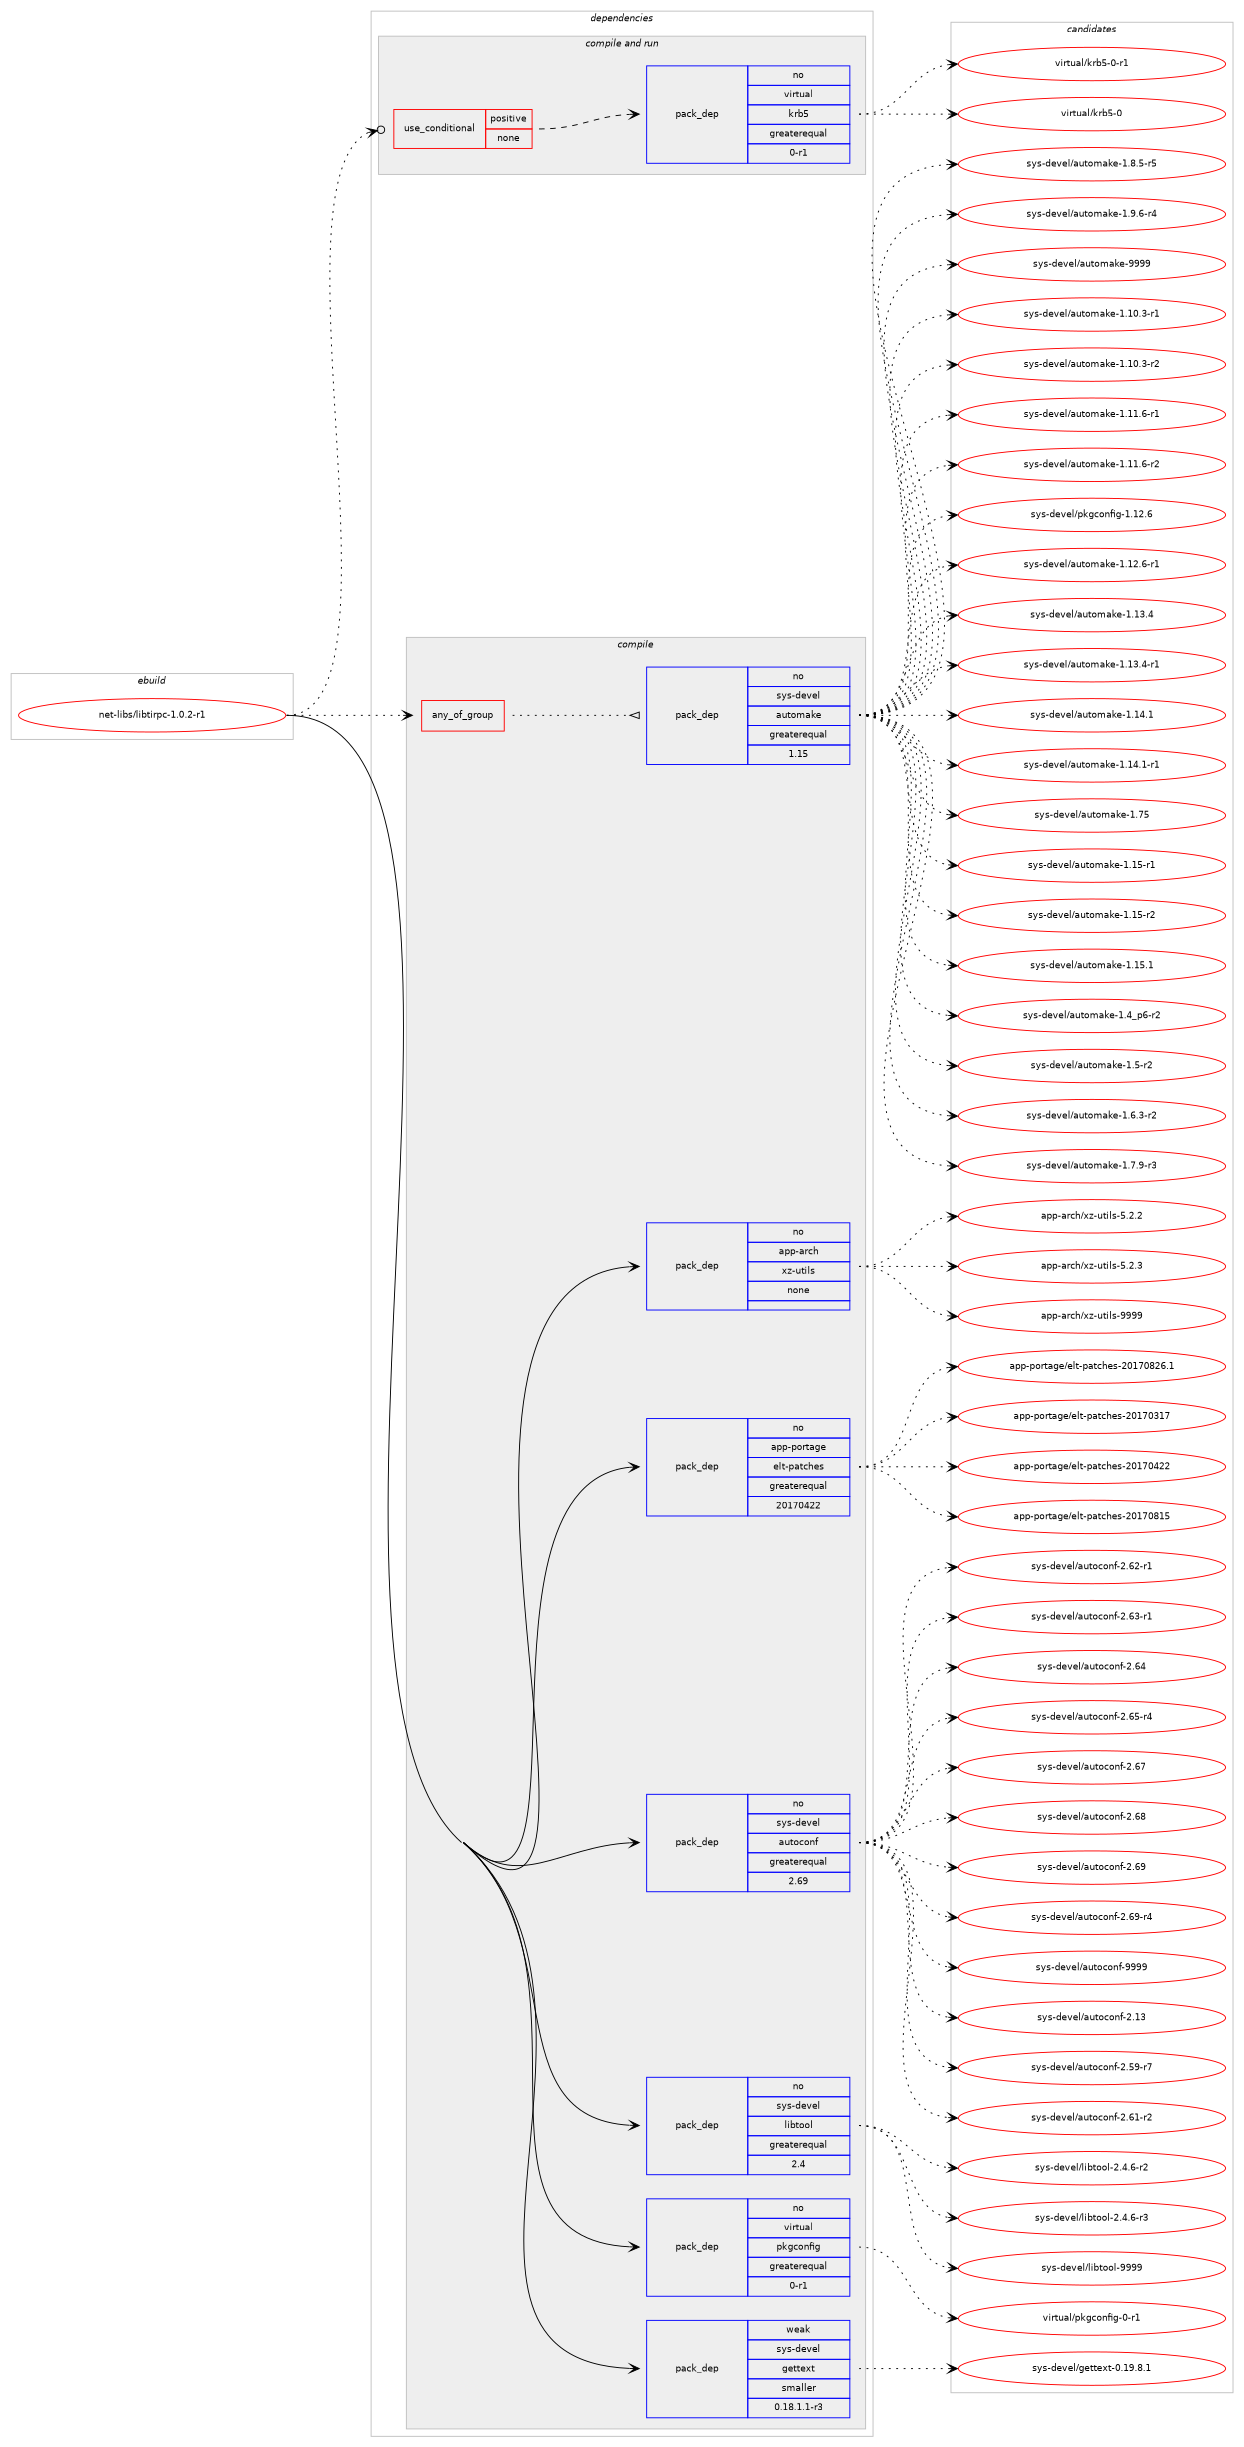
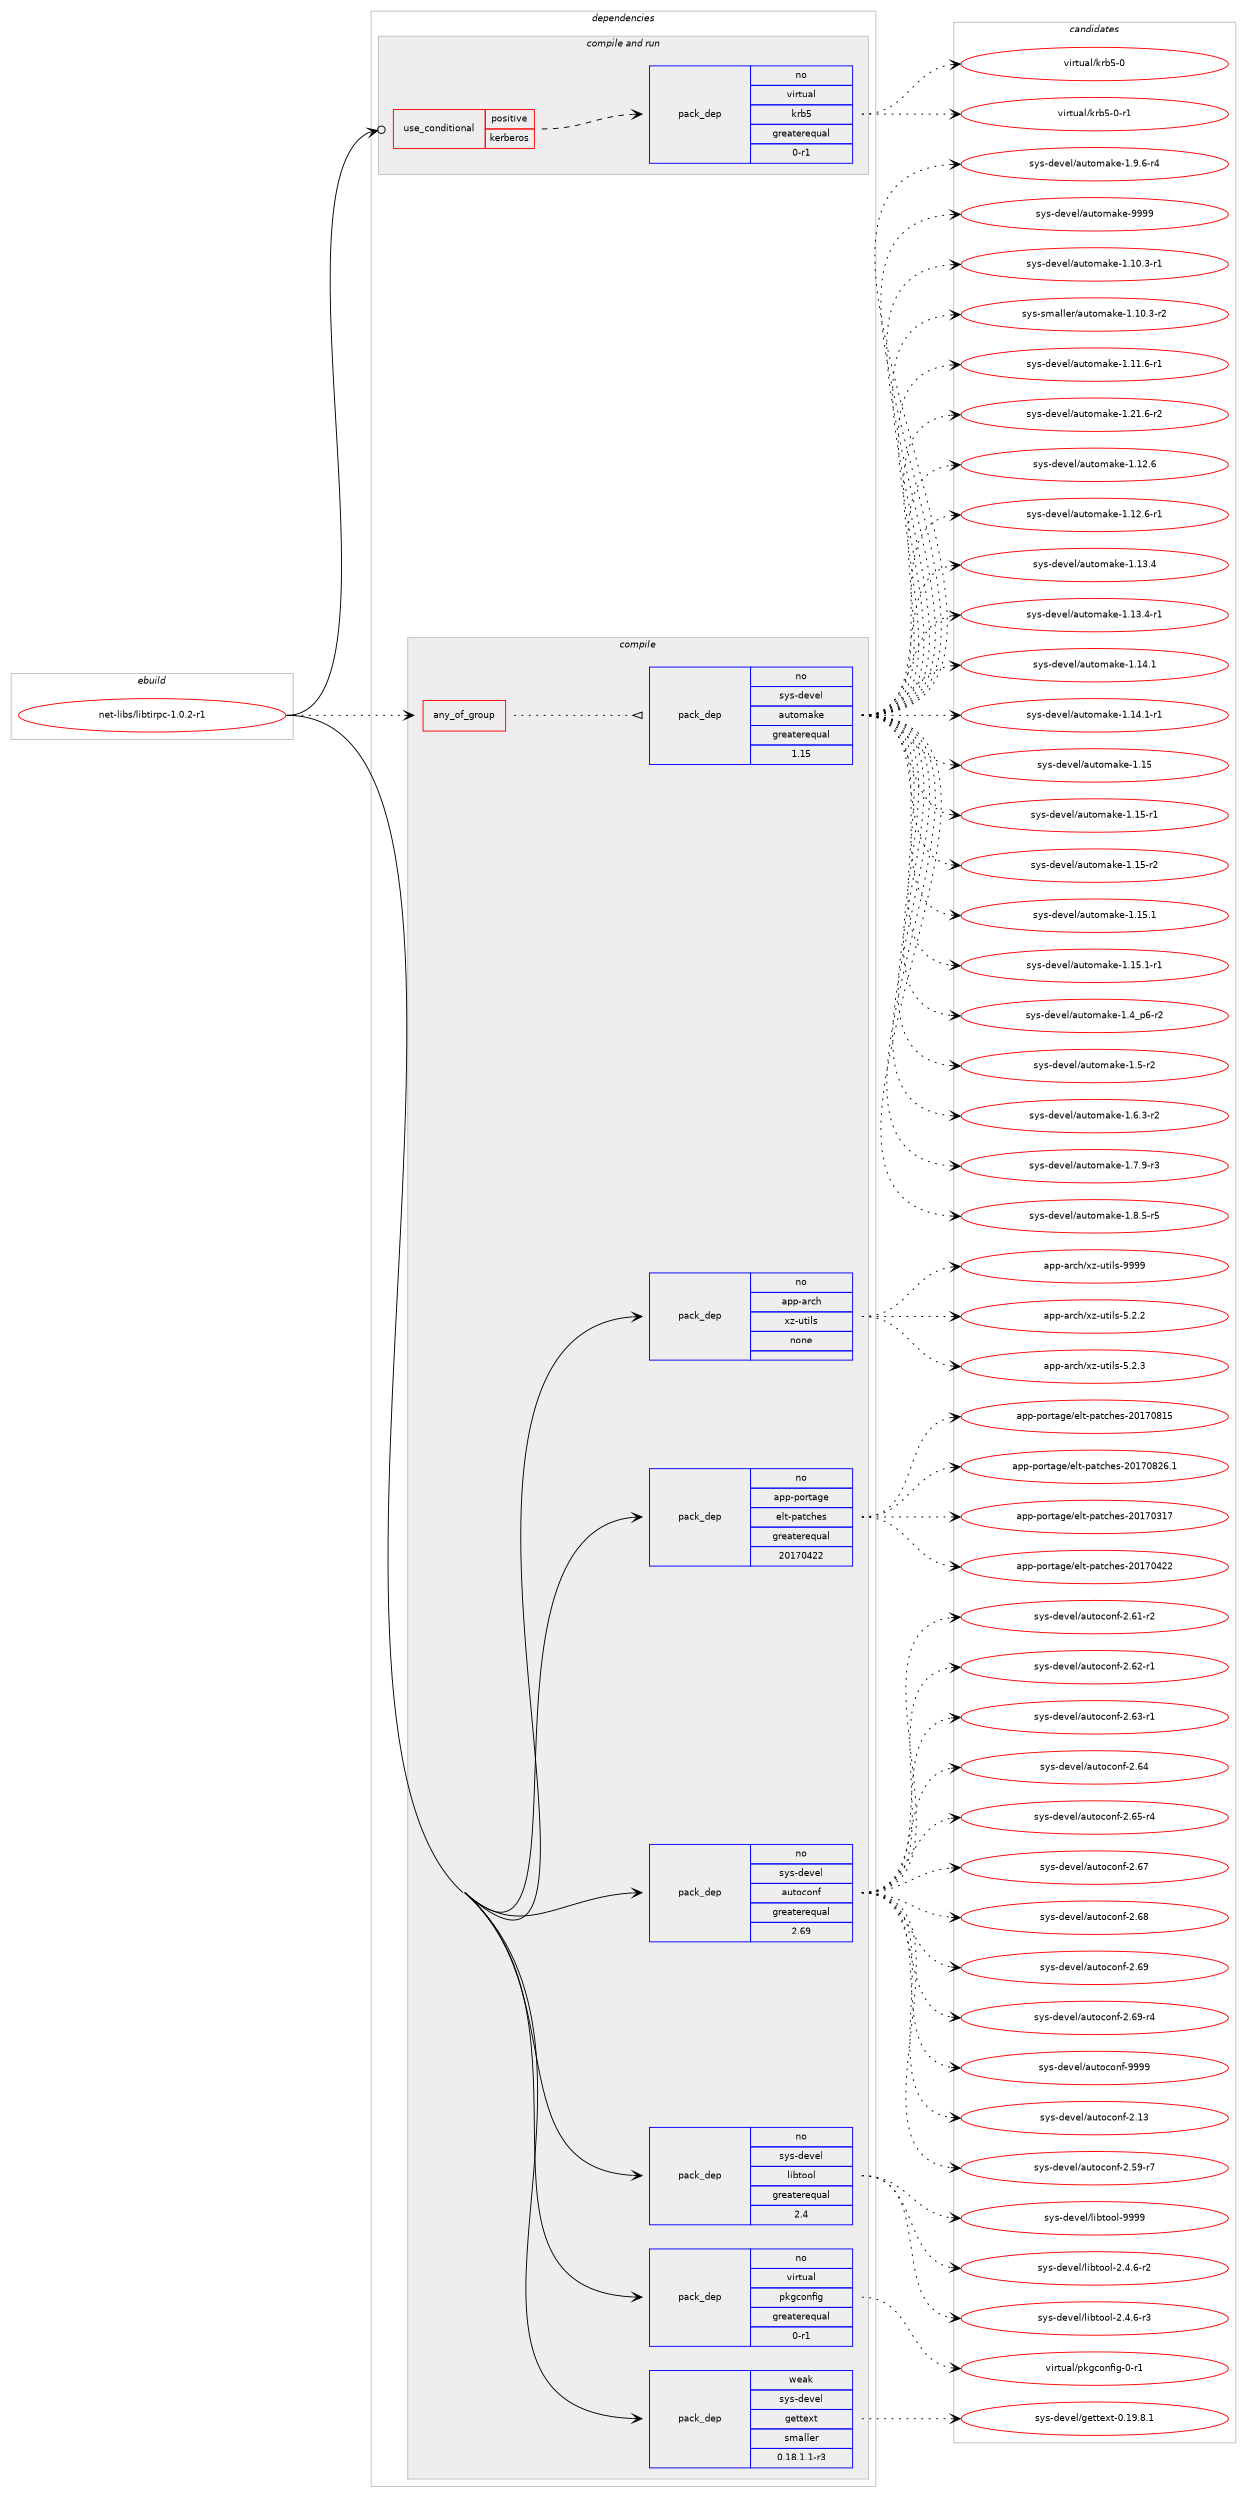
  digraph {
    compound=true
    concentrate=true
    fontname=Helvetica
    fontsize=10
    newrank=true
    rankdir=LR
    ranksep=1.5
    node [color=red fontname=Helvetica fontsize=10]
    edge [arrowhead=vee headport=w style=dotted tailport=e weight=100]
    n1 [label="net-libs/libtirpc-1.0.2-r1" width=4]
    n2 [color=blue label=<<TABLE BORDER="0" CELLBORDER="1" CELLSPACING="0" CELLPADDING="4" WIDTH="220"><TR><TD ROWSPAN="6" CELLPADDING="30">pack_dep</TD></TR><TR><TD WIDTH="110">no</TD></TR><TR><TD>sys-devel</TD></TR><TR><TD>automake</TD></TR><TR><TD>greaterequal</TD></TR><TR><TD>1.15</TD></TR></TABLE>> shape=none]
    n3 [label=<<TABLE BORDER="0" CELLBORDER="1" CELLSPACING="0" CELLPADDING="4"><TR><TD CELLPADDING="10">any_of_group</TD></TR></TABLE>> shape=none]
    n4 [color=blue label=<<TABLE BORDER="0" CELLBORDER="1" CELLSPACING="0" CELLPADDING="4" WIDTH="220"><TR><TD ROWSPAN="6" CELLPADDING="30">pack_dep</TD></TR><TR><TD WIDTH="110">no</TD></TR><TR><TD>app-arch</TD></TR><TR><TD>xz-utils</TD></TR><TR><TD>none</TD></TR><TR><TD></TD></TR></TABLE>> shape=none]
    n5 [color=blue label=<<TABLE BORDER="0" CELLBORDER="1" CELLSPACING="0" CELLPADDING="4" WIDTH="220"><TR><TD ROWSPAN="6" CELLPADDING="30">pack_dep</TD></TR><TR><TD WIDTH="110">no</TD></TR><TR><TD>app-portage</TD></TR><TR><TD>elt-patches</TD></TR><TR><TD>greaterequal</TD></TR><TR><TD>20170422</TD></TR></TABLE>> shape=none]
    n6 [color=blue label=<<TABLE BORDER="0" CELLBORDER="1" CELLSPACING="0" CELLPADDING="4" WIDTH="220"><TR><TD ROWSPAN="6" CELLPADDING="30">pack_dep</TD></TR><TR><TD WIDTH="110">no</TD></TR><TR><TD>sys-devel</TD></TR><TR><TD>autoconf</TD></TR><TR><TD>greaterequal</TD></TR><TR><TD>2.69</TD></TR></TABLE>> shape=none]
    n7 [color=blue label=<<TABLE BORDER="0" CELLBORDER="1" CELLSPACING="0" CELLPADDING="4" WIDTH="220"><TR><TD ROWSPAN="6" CELLPADDING="30">pack_dep</TD></TR><TR><TD WIDTH="110">no</TD></TR><TR><TD>sys-devel</TD></TR><TR><TD>libtool</TD></TR><TR><TD>greaterequal</TD></TR><TR><TD>2.4</TD></TR></TABLE>> shape=none]
    n8 [color=blue label=<<TABLE BORDER="0" CELLBORDER="1" CELLSPACING="0" CELLPADDING="4" WIDTH="220"><TR><TD ROWSPAN="6" CELLPADDING="30">pack_dep</TD></TR><TR><TD WIDTH="110">no</TD></TR><TR><TD>virtual</TD></TR><TR><TD>pkgconfig</TD></TR><TR><TD>greaterequal</TD></TR><TR><TD>0-r1</TD></TR></TABLE>> shape=none]
    n9 [color=blue label=<<TABLE BORDER="0" CELLBORDER="1" CELLSPACING="0" CELLPADDING="4" WIDTH="220"><TR><TD ROWSPAN="6" CELLPADDING="30">pack_dep</TD></TR><TR><TD WIDTH="110">weak</TD></TR><TR><TD>sys-devel</TD></TR><TR><TD>gettext</TD></TR><TR><TD>smaller</TD></TR><TR><TD>0.18.1.1-r3</TD></TR></TABLE>> shape=none]
    n10 [color=blue label=<<TABLE BORDER="0" CELLBORDER="1" CELLSPACING="0" CELLPADDING="4" WIDTH="220"><TR><TD ROWSPAN="6" CELLPADDING="30">pack_dep</TD></TR><TR><TD WIDTH="110">no</TD></TR><TR><TD>virtual</TD></TR><TR><TD>krb5</TD></TR><TR><TD>greaterequal</TD></TR><TR><TD>0-r1</TD></TR></TABLE>> shape=none]
-   n11 [label=<<TABLE BORDER="0" CELLBORDER="1" CELLSPACING="0" CELLPADDING="4"><TR><TD ROWSPAN="3" CELLPADDING="10">use_conditional</TD></TR><TR><TD>positive</TD></TR><TR><TD>none</TD></TR></TABLE>> shape=none]
+   n11 [label=<<TABLE BORDER="0" CELLBORDER="1" CELLSPACING="0" CELLPADDING="4"><TR><TD ROWSPAN="3" CELLPADDING="10">use_conditional</TD></TR><TR><TD>positive</TD></TR><TR><TD>kerberos</TD></TR></TABLE>> shape=none]
    n12 [label="sys-devel/automake-1.10.3-r1" width=4]
-   n13 [label="sys-devel/automake-1.10.3-r2" width=4]
+   n13 [label="sys-smaller/automake-1.10.3-r2" width=4]
    n14 [label="sys-devel/automake-1.11.6-r1" width=4]
-   n15 [label="sys-devel/automake-1.11.6-r2" width=4]
-   n16 [label="sys-devel/pkgconfig-1.12.6" width=4]
+   n15 [label="sys-devel/automake-1.21.6-r2" width=4]
+   n16 [label="sys-devel/automake-1.12.6" width=4]
    n17 [label="sys-devel/automake-1.12.6-r1" width=4]
    n18 [label="sys-devel/automake-1.13.4" width=4]
    n19 [label="sys-devel/automake-1.13.4-r1" width=4]
    n20 [label="sys-devel/automake-1.14.1" width=4]
    n21 [label="sys-devel/automake-1.14.1-r1" width=4]
-   n22 [label="sys-devel/automake-1.75" width=4]
+   n22 [label="sys-devel/automake-1.15" width=4]
    n23 [label="sys-devel/automake-1.15-r1" width=4]
    n24 [label="sys-devel/automake-1.15-r2" width=4]
    n25 [label="sys-devel/automake-1.15.1" width=4]
+   n26 [label="sys-devel/automake-1.15.1-r1" width=4]
    n27 [label="sys-devel/automake-1.4_p6-r2" width=4]
    n28 [label="sys-devel/automake-1.5-r2" width=4]
    n29 [label="sys-devel/automake-1.6.3-r2" width=4]
    n30 [label="sys-devel/automake-1.7.9-r3" width=4]
    n31 [label="sys-devel/automake-1.8.5-r5" width=4]
    n32 [label="sys-devel/automake-1.9.6-r4" width=4]
    n33 [label="sys-devel/automake-9999" width=4]
    n34 [label="app-arch/xz-utils-5.2.2" width=4]
    n35 [label="app-arch/xz-utils-5.2.3" width=4]
    n36 [label="app-arch/xz-utils-9999" width=4]
    n37 [label="app-portage/elt-patches-20170317" width=4]
    n38 [label="app-portage/elt-patches-20170422" width=4]
    n39 [label="app-portage/elt-patches-20170815" width=4]
    n40 [label="app-portage/elt-patches-20170826.1" width=4]
    n41 [label="sys-devel/autoconf-2.13" width=4]
    n42 [label="sys-devel/autoconf-2.59-r7" width=4]
    n43 [label="sys-devel/autoconf-2.61-r2" width=4]
    n44 [label="sys-devel/autoconf-2.62-r1" width=4]
    n45 [label="sys-devel/autoconf-2.63-r1" width=4]
    n46 [label="sys-devel/autoconf-2.64" width=4]
    n47 [label="sys-devel/autoconf-2.65-r4" width=4]
    n48 [label="sys-devel/autoconf-2.67" width=4]
    n49 [label="sys-devel/autoconf-2.68" width=4]
    n50 [label="sys-devel/autoconf-2.69" width=4]
    n51 [label="sys-devel/autoconf-2.69-r4" width=4]
    n52 [label="sys-devel/autoconf-9999" width=4]
    n53 [label="sys-devel/libtool-2.4.6-r2" width=4]
    n54 [label="sys-devel/libtool-2.4.6-r3" width=4]
    n55 [label="sys-devel/libtool-9999" width=4]
    n56 [label="virtual/pkgconfig-0-r1" width=4]
    n57 [label="sys-devel/gettext-0.19.8.1" width=4]
    n58 [label="virtual/krb5-0" width=4]
    n59 [label="virtual/krb5-0-r1" width=4]
    subgraph cluster_1 {
      color=gray
      label=<<i>ebuild</i>>
      rank=same
      n1
    }
    subgraph cluster_2 {
      color=gray
      label=<<i>dependencies</i>>
      subgraph cluster_3 {
        color=gray
        fillcolor="#eeeeee"
        label=<<i>compile</i>>
        style=filled
        subgraph sub_4 {
          color=gray
          fillcolor="#eeeeee"
          label=<<i>compile</i>>
          style=filled
          n3
          subgraph sub_5 {
            color=gray
            fillcolor="#eeeeee"
            label=<<i>compile</i>>
            style=filled
            n2
          }
        }
        subgraph sub_6 {
          color=gray
          fillcolor="#eeeeee"
          label=<<i>compile</i>>
          style=filled
          n4
        }
        subgraph sub_7 {
          color=gray
          fillcolor="#eeeeee"
          label=<<i>compile</i>>
          style=filled
          n5
        }
        subgraph sub_8 {
          color=gray
          fillcolor="#eeeeee"
          label=<<i>compile</i>>
          style=filled
          n6
        }
        subgraph sub_9 {
          color=gray
          fillcolor="#eeeeee"
          label=<<i>compile</i>>
          style=filled
          n7
        }
        subgraph sub_10 {
          color=gray
          fillcolor="#eeeeee"
          label=<<i>compile</i>>
          style=filled
          n8
        }
        subgraph sub_11 {
          color=gray
          fillcolor="#eeeeee"
          label=<<i>compile</i>>
          style=filled
          n9
        }
      }
      subgraph cluster_12 {
        color=gray
        fillcolor="#eeeeee"
        label=<<i>compile and run</i>>
        style=filled
        subgraph sub_13 {
          color=gray
          fillcolor="#eeeeee"
          label=<<i>compile and run</i>>
          style=filled
          n11
          subgraph sub_14 {
            color=gray
            fillcolor="#eeeeee"
            label=<<i>compile and run</i>>
            style=filled
            n10
          }
        }
      }
      subgraph cluster_15 {
        color=gray
        fillcolor="#eeeeee"
        label=<<i>run</i>>
        style=filled
      }
    }
    subgraph cluster_16 {
      color=gray
      label=<<i>candidates</i>>
      rank=same
      subgraph sub_17 {
        color=black
        label=<<i>candidates</i>>
        nodesep=1
        rank=same
        n12
        n13
        n14
        n15
        n16
        n17
        n18
        n19
        n20
        n21
        n22
        n23
        n24
        n25
+       n26
        n27
        n28
        n29
        n30
        n31
        n32
        n33
      }
      subgraph sub_18 {
        color=black
        label=<<i>candidates</i>>
        nodesep=1
        rank=same
        n34
        n35
        n36
      }
      subgraph sub_19 {
        color=black
        label=<<i>candidates</i>>
        nodesep=1
        rank=same
        n37
        n38
        n39
        n40
      }
      subgraph sub_20 {
        color=black
        label=<<i>candidates</i>>
        nodesep=1
        rank=same
        n41
        n42
        n43
        n44
        n45
        n46
        n47
        n48
        n49
        n50
        n51
        n52
      }
      subgraph sub_21 {
        color=black
        label=<<i>candidates</i>>
        nodesep=1
        rank=same
        n53
        n54
        n55
      }
      subgraph sub_22 {
        color=black
        label=<<i>candidates</i>>
        nodesep=1
        rank=same
        n56
      }
      subgraph sub_23 {
        color=black
        label=<<i>candidates</i>>
        nodesep=1
        rank=same
        n57
      }
      subgraph sub_24 {
        color=black
        label=<<i>candidates</i>>
        nodesep=1
        rank=same
        n58
        n59
      }
    }
    n1 -> n3 [weight=20]
    n1 -> n4 [style=solid weight=20]
    n1 -> n5 [style=solid weight=20]
    n1 -> n6 [style=solid weight=20]
    n1 -> n7 [style=solid weight=20]
    n1 -> n8 [style=solid weight=20]
    n1 -> n9 [style=solid weight=20]
-   n1 -> n11 [arrowhead=odotvee weight=20]
+   n1 -> n11 [arrowhead=odotvee style=solid weight=20]
    n2 -> n12
    n2 -> n13
    n2 -> n14
    n2 -> n15
    n2 -> n16
    n2 -> n17
    n2 -> n18
    n2 -> n19
    n2 -> n20
    n2 -> n21
    n2 -> n22
    n2 -> n23
    n2 -> n24
    n2 -> n25
+   n2 -> n26
    n2 -> n27
    n2 -> n28
    n2 -> n29
    n2 -> n30
    n2 -> n31
    n2 -> n32
    n2 -> n33
    n3 -> n2 [arrowhead=oinv weight=20]
    n4 -> n34
    n4 -> n35
    n4 -> n36
    n5 -> n37
    n5 -> n38
    n5 -> n39
    n5 -> n40
    n6 -> n41
    n6 -> n42
    n6 -> n43
    n6 -> n44
    n6 -> n45
    n6 -> n46
    n6 -> n47
    n6 -> n48
    n6 -> n49
    n6 -> n50
    n6 -> n51
    n6 -> n52
    n7 -> n53
    n7 -> n54
    n7 -> n55
    n8 -> n56
    n9 -> n57
    n10 -> n58
    n10 -> n59
    n11 -> n10 [style=dashed weight=20]
  }
